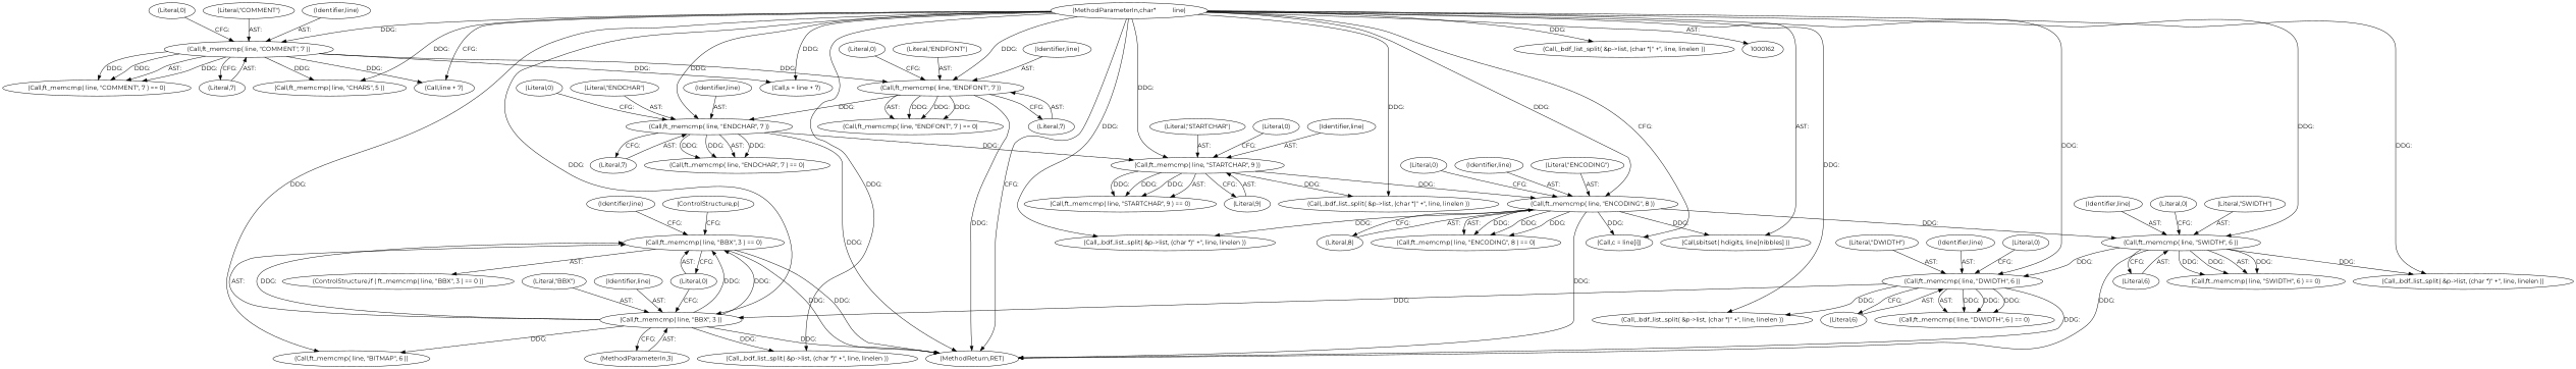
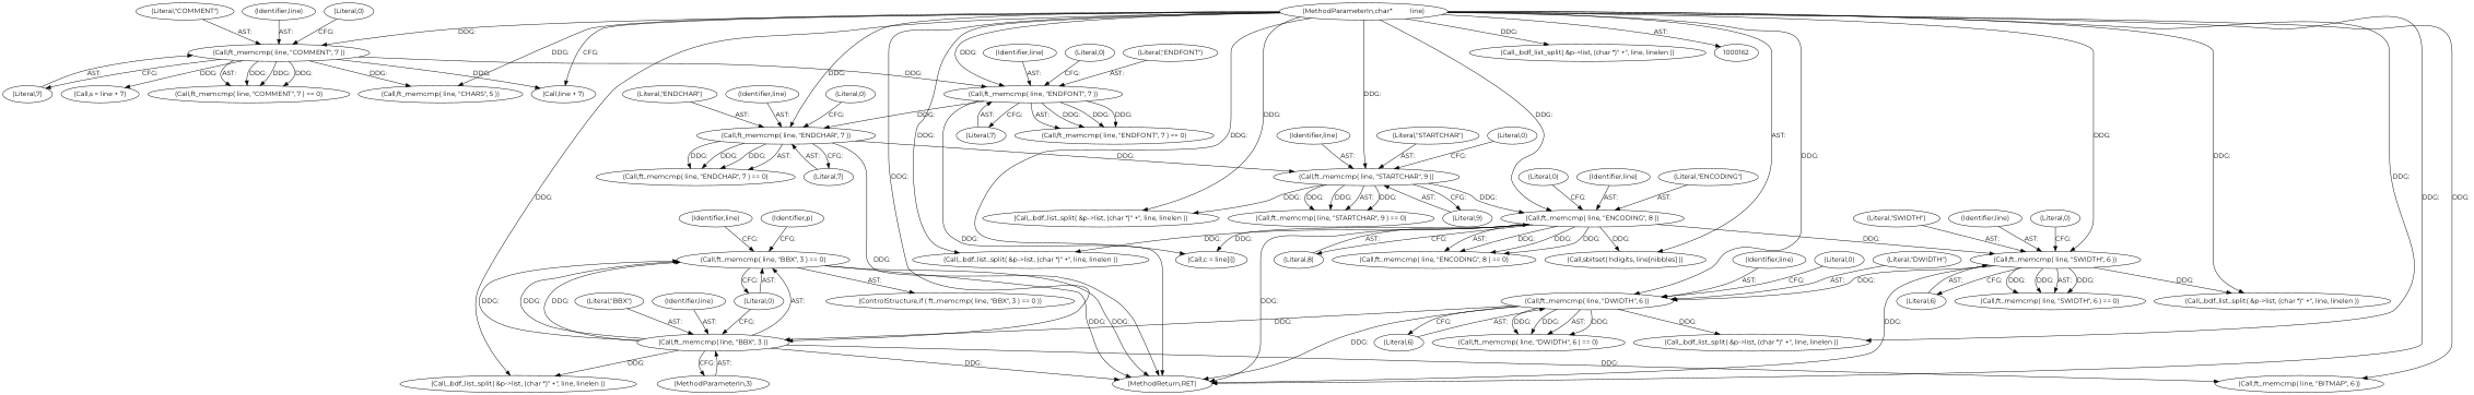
  digraph {
    fontname=Montserrat
    node [fontname=Montserrat]
    edge [fontname=Montserrat]
    n1 [label="(Call,ft_memcmp( line, \"BBX\", 3 ) == 0)"]
    n2 [label="(ControlStructure,if ( ft_memcmp( line, \"BBX\", 3 ) == 0 ))"]
    n3 [label="(MethodReturn,RET)"]
    n4 [label="(Literal,0)"]
    n5 [label="(Call,ft_memcmp( line, \"BBX\", 3 ))"]
    n6 [label="(Call,_bdf_list_split( &p->list, (char *)\" +\", line, linelen ))"]
    n7 [label="(Call,ft_memcmp( line, \"BITMAP\", 6 ))"]
    n8 [label="(MethodParameterIn,3)"]
    n9 [label="(Call,ft_memcmp( line, \"DWIDTH\", 6 ))"]
    n10 [label="(Literal,6)"]
    n11 [label="(Call,_bdf_list_split( &p->list, (char *)\" +\", line, linelen ))"]
    n12 [label="(Call,ft_memcmp( line, \"DWIDTH\", 6 ) == 0)"]
    n13 [label="(Call,ft_memcmp( line, \"SWIDTH\", 6 ))"]
    n14 [label="(Literal,6)"]
    n15 [label="(Call,ft_memcmp( line, \"SWIDTH\", 6 ) == 0)"]
    n16 [label="(Call,_bdf_list_split( &p->list, (char *)\" +\", line, linelen ))"]
    n17 [label="(Call,ft_memcmp( line, \"ENCODING\", 8 ))"]
    n18 [label="(Literal,8)"]
    n19 [label="(Call,c = line[i])"]
    n20 [label="(Call,sbitset( hdigits, line[nibbles] ))"]
    n21 [label="(Call,ft_memcmp( line, \"ENCODING\", 8 ) == 0)"]
    n22 [label="(Call,_bdf_list_split( &p->list, (char *)\" +\", line, linelen ))"]
    n23 [label="(Call,ft_memcmp( line, \"STARTCHAR\", 9 ))"]
    n24 [label="(Call,ft_memcmp( line, \"STARTCHAR\", 9 ) == 0)"]
    n25 [label="(Literal,9)"]
    n26 [label="(Call,_bdf_list_split( &p->list, (char *)\" +\", line, linelen ))"]
    n27 [label="(Call,ft_memcmp( line, \"ENDCHAR\", 7 ))"]
    n28 [label="(Literal,7)"]
    n29 [label="(Call,ft_memcmp( line, \"ENDCHAR\", 7 ) == 0)"]
    n30 [label="(Call,ft_memcmp( line, \"ENDFONT\", 7 ))"]
    n31 [label="(Literal,7)"]
    n32 [label="(Call,ft_memcmp( line, \"ENDFONT\", 7 ) == 0)"]
    n33 [label="(Call,ft_memcmp( line, \"COMMENT\", 7 ))"]
    n34 [label="(Literal,7)"]
    n35 [label="(Call,s = line + 7)"]
    n36 [label="(Call,line + 7)"]
    n37 [label="(Call,ft_memcmp( line, \"CHARS\", 5 ))"]
    n38 [label="(Call,ft_memcmp( line, \"COMMENT\", 7 ) == 0)"]
    n39 [label="(MethodParameterIn,char*          line)"]
    n40 [label="(Call,_bdf_list_split( &p->list, (char *)\" +\", line, linelen ))"]
    1000162
    n42 [label="(Identifier,line)"]
    n43 [label="(Literal,0)"]
    n44 [label="(Literal,\"DWIDTH\")"]
    n45 [label="(Literal,\"SWIDTH\")"]
    n46 [label="(Identifier,line)"]
    n47 [label="(Literal,\"ENDFONT\")"]
    n48 [label="(Literal,\"BBX\")"]
    n49 [label="(Identifier,line)"]
    n50 [label="(Literal,\"COMMENT\")"]
    n51 [label="(Identifier,line)"]
    n52 [label="(Literal,\"ENCODING\")"]
    n53 [label="(Identifier,line)"]
    n54 [label="(Literal,\"STARTCHAR\")"]
-   n55 [label="(ControlStructure,p)"]
+   n55 [label="(Identifier,p)"]
    n56 [label="(Literal,0)"]
    n57 [label="(Literal,0)"]
    n58 [label="(Literal,0)"]
    n59 [label="(Literal,0)"]
    n60 [label="(Identifier,line)"]
    n61 [label="(Identifier,line)"]
    n62 [label="(Literal,0)"]
    n63 [label="(Identifier,line)"]
    n64 [label="(Identifier,line)"]
    n65 [label="(Literal,0)"]
    n66 [label="(Literal,\"ENDCHAR\")"]
    n1 -> n2 [label="AST: "]
    n1 -> n3 [label="DDG: "]
    n1 -> n3 [label="DDG: "]
    n1 -> n4 [label="CFG: "]
    n4 -> n1 [label="AST: "]
    n4 -> n5 [label="CFG: "]
    n5 -> n1 [label="AST: "]
    n5 -> n1 [label="DDG: "]
    n5 -> n1 [label="DDG: "]
    n5 -> n1 [label="DDG: "]
    n5 -> n3 [label="DDG: "]
    n5 -> n6 [label="DDG: "]
    n5 -> n7 [label="DDG: "]
    n5 -> n8 [label="CFG: "]
    n8 -> n5 [label="AST: "]
    n9 -> n3 [label="DDG: "]
    n9 -> n5 [label="DDG: "]
    n9 -> n10 [label="CFG: "]
    n9 -> n11 [label="DDG: "]
    n9 -> n12 [label="AST: "]
    n9 -> n12 [label="DDG: "]
    n9 -> n12 [label="DDG: "]
    n9 -> n12 [label="DDG: "]
    n10 -> n9 [label="AST: "]
    n13 -> n3 [label="DDG: "]
    n13 -> n9 [label="DDG: "]
    n13 -> n14 [label="CFG: "]
    n13 -> n15 [label="AST: "]
    n13 -> n15 [label="DDG: "]
    n13 -> n15 [label="DDG: "]
    n13 -> n15 [label="DDG: "]
    n13 -> n16 [label="DDG: "]
    n14 -> n13 [label="AST: "]
    n17 -> n3 [label="DDG: "]
    n17 -> n13 [label="DDG: "]
    n17 -> n18 [label="CFG: "]
    n17 -> n19 [label="DDG: "]
    n17 -> n20 [label="DDG: "]
    n17 -> n21 [label="AST: "]
    n17 -> n21 [label="DDG: "]
    n17 -> n21 [label="DDG: "]
    n17 -> n21 [label="DDG: "]
    n17 -> n22 [label="DDG: "]
    n18 -> n17 [label="AST: "]
    n23 -> n17 [label="DDG: "]
    n23 -> n24 [label="AST: "]
    n23 -> n24 [label="DDG: "]
    n23 -> n24 [label="DDG: "]
    n23 -> n24 [label="DDG: "]
    n23 -> n25 [label="CFG: "]
    n23 -> n26 [label="DDG: "]
    n25 -> n23 [label="AST: "]
    n27 -> n3 [label="DDG: "]
    n27 -> n23 [label="DDG: "]
    n27 -> n28 [label="CFG: "]
    n27 -> n29 [label="AST: "]
    n27 -> n29 [label="DDG: "]
    n27 -> n29 [label="DDG: "]
    n27 -> n29 [label="DDG: "]
    n28 -> n27 [label="AST: "]
    n30 -> n3 [label="DDG: "]
    n30 -> n27 [label="DDG: "]
    n30 -> n31 [label="CFG: "]
    n30 -> n32 [label="AST: "]
    n30 -> n32 [label="DDG: "]
    n30 -> n32 [label="DDG: "]
    n30 -> n32 [label="DDG: "]
    n31 -> n30 [label="AST: "]
    n33 -> n30 [label="DDG: "]
    n33 -> n34 [label="CFG: "]
    n33 -> n35 [label="DDG: "]
    n33 -> n36 [label="DDG: "]
    n33 -> n37 [label="DDG: "]
    n33 -> n38 [label="AST: "]
    n33 -> n38 [label="DDG: "]
    n33 -> n38 [label="DDG: "]
    n33 -> n38 [label="DDG: "]
    n34 -> n33 [label="AST: "]
-   n39 -> n3 [label="CFG: "]
+   n39 -> n3 [label="DDG: "]
    n39 -> n5 [label="DDG: "]
    n39 -> n6 [label="DDG: "]
    n39 -> n7 [label="DDG: "]
    n39 -> n9 [label="DDG: "]
    n39 -> n11 [label="DDG: "]
    n39 -> n13 [label="DDG: "]
    n39 -> n16 [label="DDG: "]
    n39 -> n17 [label="DDG: "]
-   n39 -> n19 [label="CFG: "]
+   n39 -> n19 [label="DDG: "]
    n39 -> n20 [label="AST: "]
    n39 -> n22 [label="DDG: "]
    n39 -> n23 [label="DDG: "]
    n39 -> n26 [label="DDG: "]
    n39 -> n27 [label="DDG: "]
    n39 -> n30 [label="DDG: "]
    n39 -> n33 [label="DDG: "]
-   n39 -> n35 [label="DDG: "]
    n39 -> n36 [label="CFG: "]
    n39 -> n37 [label="DDG: "]
    n39 -> n40 [label="DDG: "]
    n39 -> 1000162 [label="AST: "]
    n42 -> n17 [label="AST: "]
    n43 -> n13 [label="CFG: "]
    n44 -> n9 [label="AST: "]
    n45 -> n13 [label="AST: "]
    n46 -> n1 [label="CFG: "]
    n47 -> n30 [label="AST: "]
    n48 -> n5 [label="AST: "]
    n49 -> n23 [label="AST: "]
    n50 -> n33 [label="AST: "]
    n51 -> n30 [label="AST: "]
    n52 -> n17 [label="AST: "]
    n53 -> n27 [label="AST: "]
    n54 -> n23 [label="AST: "]
    n55 -> n1 [label="CFG: "]
    n56 -> n27 [label="CFG: "]
    n57 -> n17 [label="CFG: "]
    n58 -> n30 [label="CFG: "]
    n59 -> n23 [label="CFG: "]
    n60 -> n5 [label="AST: "]
    n61 -> n9 [label="AST: "]
    n62 -> n9 [label="CFG: "]
    n63 -> n13 [label="AST: "]
    n64 -> n33 [label="AST: "]
    n65 -> n33 [label="CFG: "]
    n66 -> n27 [label="AST: "]
  }
